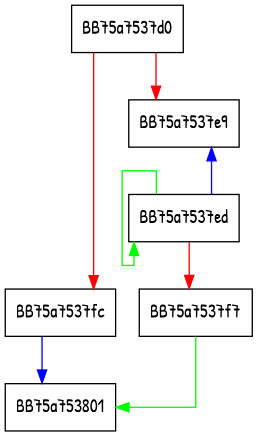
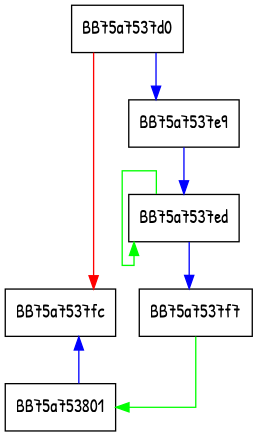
  digraph {
    fontname="Patrick Hand"
    splines=ortho
    node [fontname="Patrick Hand" shape=box]
    edge [color=red fontname="Patrick Hand"]
    BB75a7537d0
    BB75a7537fc
    BB75a7537e9
    BB75a753801
    BB75a7537ed
    BB75a7537f7
    BB75a7537d0 -> BB75a7537fc
-   BB75a7537d0 -> BB75a7537e9
-   BB75a7537fc -> BB75a753801 [color=blue]
-   BB75a7537ed -> BB75a7537e9 [color=blue]
+   BB75a7537d0 -> BB75a7537e9 [color=blue]
+   BB75a753801 -> BB75a7537fc [color=blue]
+   BB75a7537e9 -> BB75a7537ed [color=blue]
    BB75a7537ed -> BB75a7537ed [color=green]
-   BB75a7537ed -> BB75a7537f7
+   BB75a7537ed -> BB75a7537f7 [color=blue]
    BB75a7537f7 -> BB75a753801 [color=green]
  }
